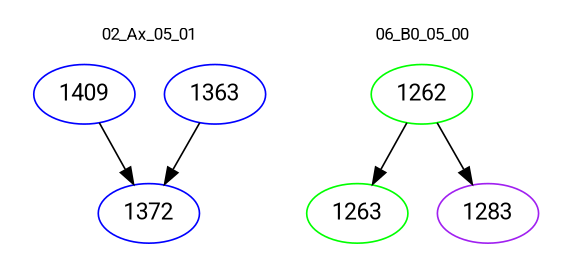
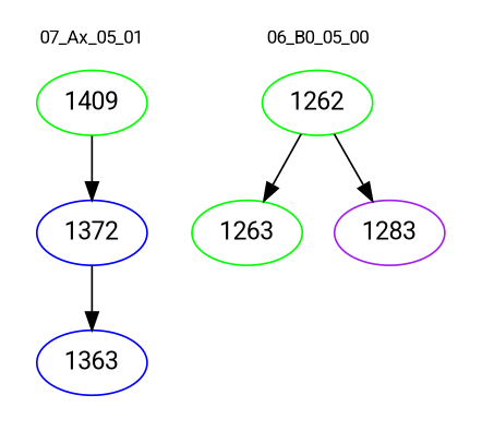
  digraph {
    fontname=Roboto
    node [color=green fontname=Roboto]
    edge [color=black fontname=Roboto]
    n1 [color=blue label=1372]
    n2 [color=blue label=1363]
-   n3 [color=blue label=1409]
+   n3 [label=1409]
    n4 [label=1262]
    n5 [label=1263]
    n6 [color=purple label=1283]
    subgraph cluster_1 {
      color=white
      fontsize=10
-     label="02_Ax_05_01"
+     label="07_Ax_05_01"
      n1
      n2
      n3
    }
    subgraph cluster_2 {
      color=white
      fontsize=10
      label="06_B0_05_00"
      n4
      n5
      n6
    }
-   n2 -> n1
+   n1 -> n2
    n3 -> n1
    n4 -> n5
    n4 -> n6
  }
